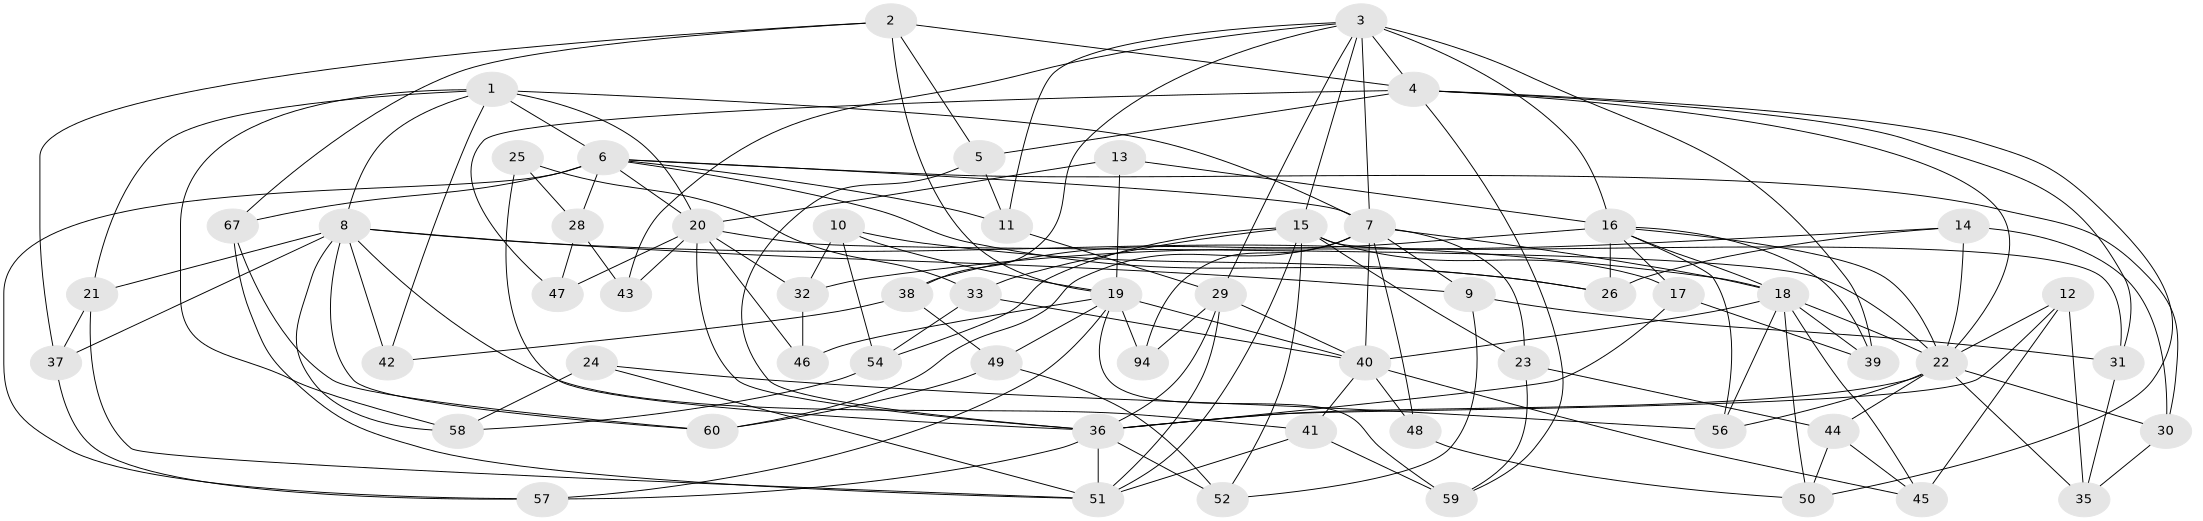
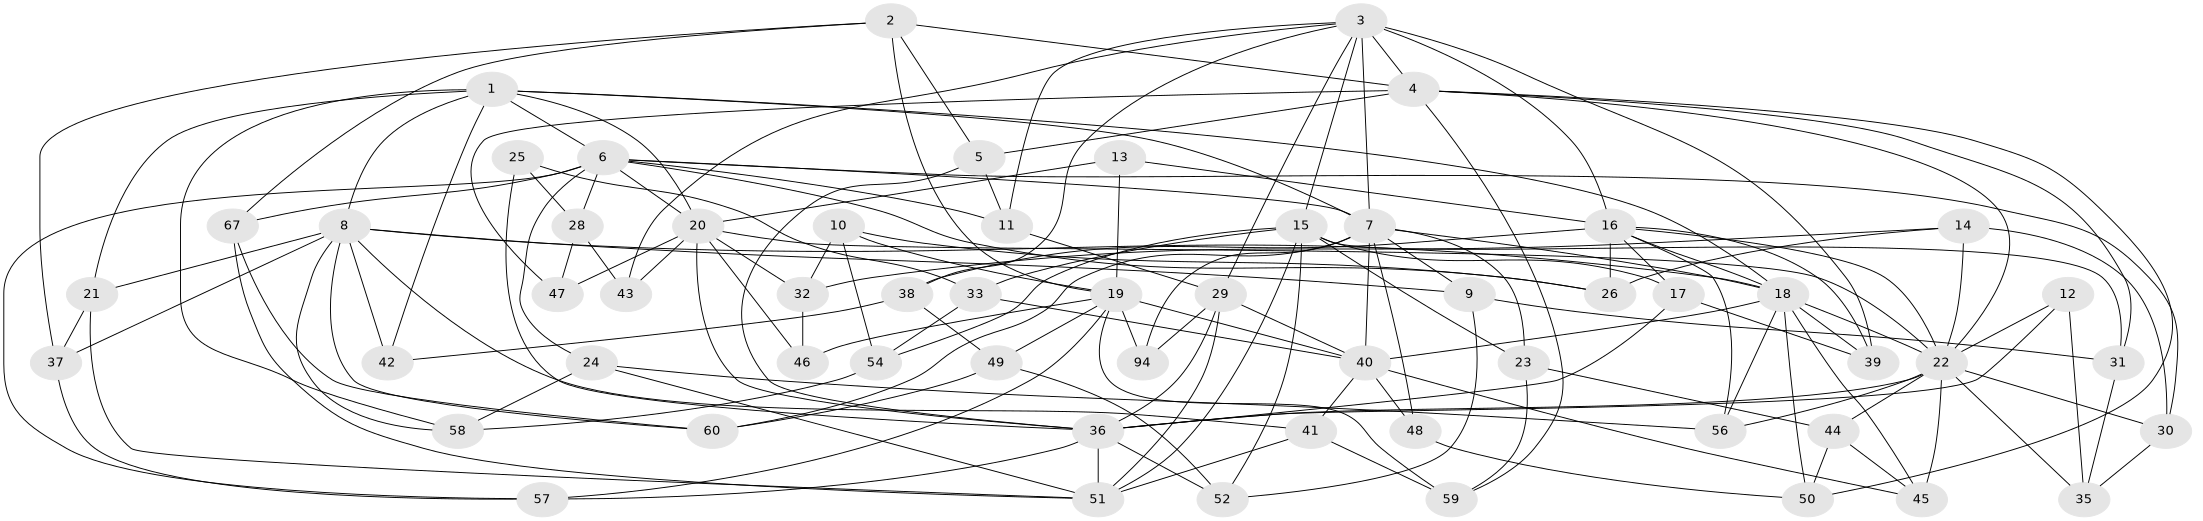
  graph {
    fontname="DejaVu Sans"
    node [color=gray90 fontname="DejaVu Sans" style=filled]
    edge [fontname="DejaVu Sans" weight=1.0]
    1
    6
    7
    8
    18
    20
    21
    42
    58
    n10 [label=67]
    11
    24
    26
    28
    30
    57
    9
    23
    n19 [label=94]
    40
    48
    60
    37
    41
    39
    22
    50
    45
    56
    43
    47
    36
    32
    46
    51
    2
    4
    5
    19
    31
    59
    49
    3
    15
    16
    29
    38
    52
    54
    17
    33
    35
    44
    10
    12
    13
    14
    25
    1 -- 6
    1 -- 7 [weight=2.0]
    1 -- 8 [weight=2.0]
+   1 -- 18
    1 -- 20
    1 -- 21
    1 -- 42
    1 -- 58
    6 -- 7
    6 -- 20
    6 -- n10
    6 -- 11
+   6 -- 24
    6 -- 26
    6 -- 28
    6 -- 30
    6 -- 57
    7 -- 18
    7 -- 9
    7 -- 23
    7 -- n19
    7 -- 40
    7 -- 48
    7 -- 60
    8 -- 18
    8 -- 21
    8 -- 42 [weight=2.0]
    8 -- 58
    8 -- 9
    8 -- 60
    8 -- 37
    8 -- 41
    18 -- 40 [weight=2.0]
    18 -- 39
    18 -- 22
    18 -- 50
    18 -- 45
    18 -- 56
    20 -- 22
    20 -- 43 [weight=2.0]
    20 -- 47
    20 -- 36
    20 -- 32
    20 -- 46 [weight=2.0]
    21 -- 37
    21 -- 51
    n10 -- 60
    n10 -- 51
    11 -- 29
    24 -- 58
    24 -- 56
    24 -- 51
    28 -- 43
    28 -- 47
    30 -- 35
    9 -- 31
    9 -- 52
    23 -- 59
    23 -- 44
    40 -- 48 [weight=2.0]
    40 -- 41
    40 -- 45
    48 -- 50
    37 -- 57
    41 -- 51
    41 -- 59
    22 -- 30
    22 -- 56
    22 -- 36
    22 -- 35
    22 -- 44
    36 -- 57
    36 -- 51 [weight=2.0]
    36 -- 52
    32 -- 46
    2 -- n10
    2 -- 37
    2 -- 4
    2 -- 5
    2 -- 19 [weight=2.0]
    4 -- 22
    4 -- 50
    4 -- 47 [weight=2.0]
    4 -- 5
    4 -- 31
    4 -- 59
    5 -- 11
    5 -- 36
    19 -- 57
    19 -- n19 [weight=2.0]
    19 -- 40
    19 -- 46
    19 -- 59
    19 -- 49
    31 -- 35
    49 -- 60
    49 -- 52
    3 -- 7 [weight=2.0]
    3 -- 11
    3 -- 39
    3 -- 43
    3 -- 4
    3 -- 15
    3 -- 16 [weight=2.0]
    3 -- 29
    3 -- 38
    15 -- 23
    15 -- 51
    15 -- 31
    15 -- 52
    15 -- 54
    15 -- 17
    15 -- 33
    16 -- 18
    16 -- 26
    16 -- 39
    16 -- 22
    16 -- 56
    16 -- 38
    16 -- 17
    29 -- n19
    29 -- 40
    29 -- 36
    29 -- 51
    38 -- 42
    38 -- 49
    54 -- 58
    17 -- 39
    17 -- 36
    33 -- 40
    33 -- 54
    44 -- 50
    44 -- 45
    10 -- 26
    10 -- 32
    10 -- 19
    10 -- 54
    12 -- 22
-   12 -- 45
+   22 -- 45
    12 -- 36
    12 -- 35
    13 -- 20 [weight=2.0]
    13 -- 19
    13 -- 16
    14 -- 26
    14 -- 30
    14 -- 22
    14 -- 32
    25 -- 28
    25 -- 36 [weight=2.0]
    25 -- 33
  }
